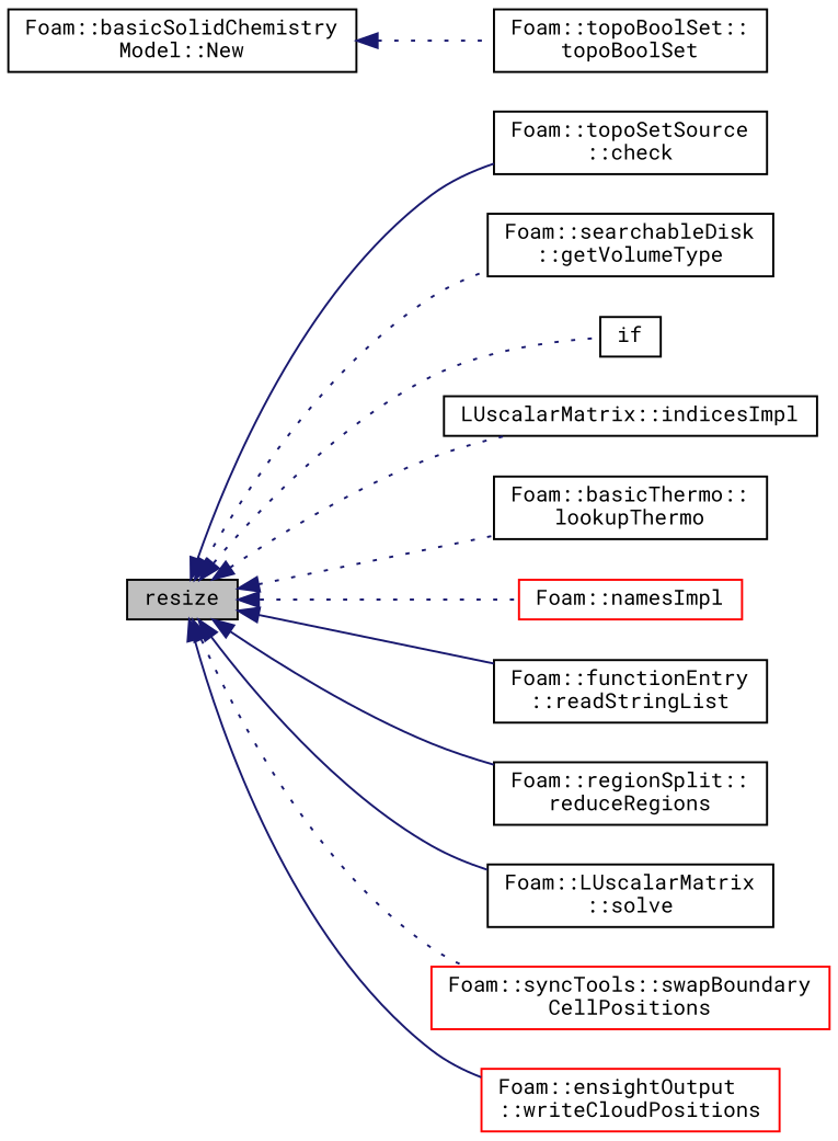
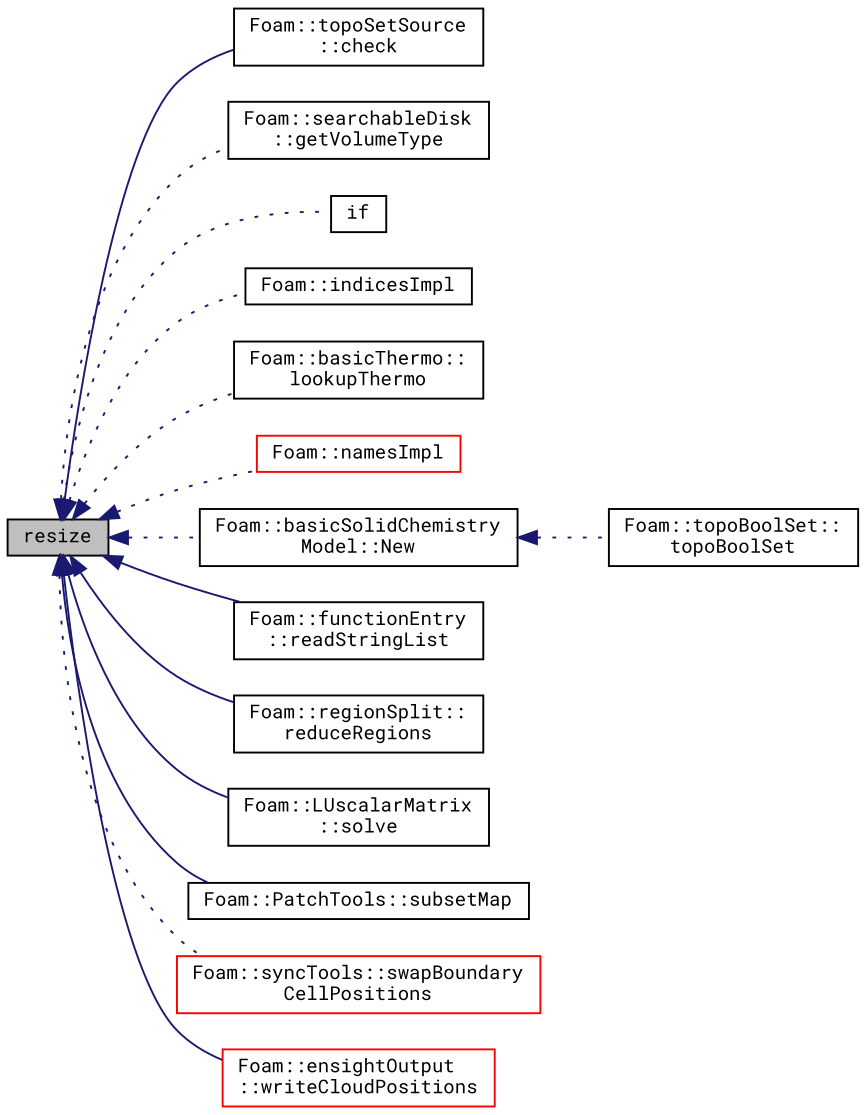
  digraph {
    fontname="Roboto Mono"
    rankdir=LR
    node [color=black fontname="Roboto Mono" fontsize=10 shape=record]
    edge [color=midnightblue dir=back fontname="Roboto Mono" fontsize=10 labelfontname=Helvetica labelfontsize=10 style=dotted]
    n1 [fillcolor=grey75 fontcolor=black height=0.2 label=resize style=filled width=0.4]
    n2 [height=0.2 label="Foam::topoSetSource\l::check" width=0.4]
    n3 [height=0.2 label="Foam::searchableDisk\l::getVolumeType" width=0.4]
    n4 [height=0.2 label=if width=0.4]
-   n5 [height=0.2 label="LUscalarMatrix::indicesImpl" width=0.4]
+   n5 [height=0.2 label="Foam::indicesImpl" width=0.4]
    n6 [height=0.2 label="Foam::basicThermo::\llookupThermo" width=0.4]
    n7 [color=red height=0.2 label="Foam::namesImpl" width=0.4]
    n8 [height=0.2 label="Foam::basicSolidChemistry\lModel::New" width=0.4]
    n9 [height=0.2 label="Foam::functionEntry\l::readStringList" width=0.4]
    n10 [height=0.2 label="Foam::regionSplit::\lreduceRegions" width=0.4]
    n11 [height=0.2 label="Foam::LUscalarMatrix\l::solve" width=0.4]
+   n12 [height=0.2 label="Foam::PatchTools::subsetMap" width=0.4]
    n13 [color=red height=0.2 label="Foam::syncTools::swapBoundary\lCellPositions" width=0.4]
    n14 [color=red height=0.2 label="Foam::ensightOutput\l::writeCloudPositions" width=0.4]
    n15 [height=0.2 label="Foam::topoBoolSet::\ltopoBoolSet" width=0.4]
    n1 -> n2 [style=solid]
    n1 -> n3
    n1 -> n4
    n1 -> n5
    n1 -> n6
    n1 -> n7
+   n1 -> n8
    n1 -> n9 [style=solid]
    n1 -> n10 [style=solid]
    n1 -> n11 [style=solid]
+   n1 -> n12 [style=solid]
    n1 -> n13
    n1 -> n14 [style=solid]
    n8 -> n15
  }
